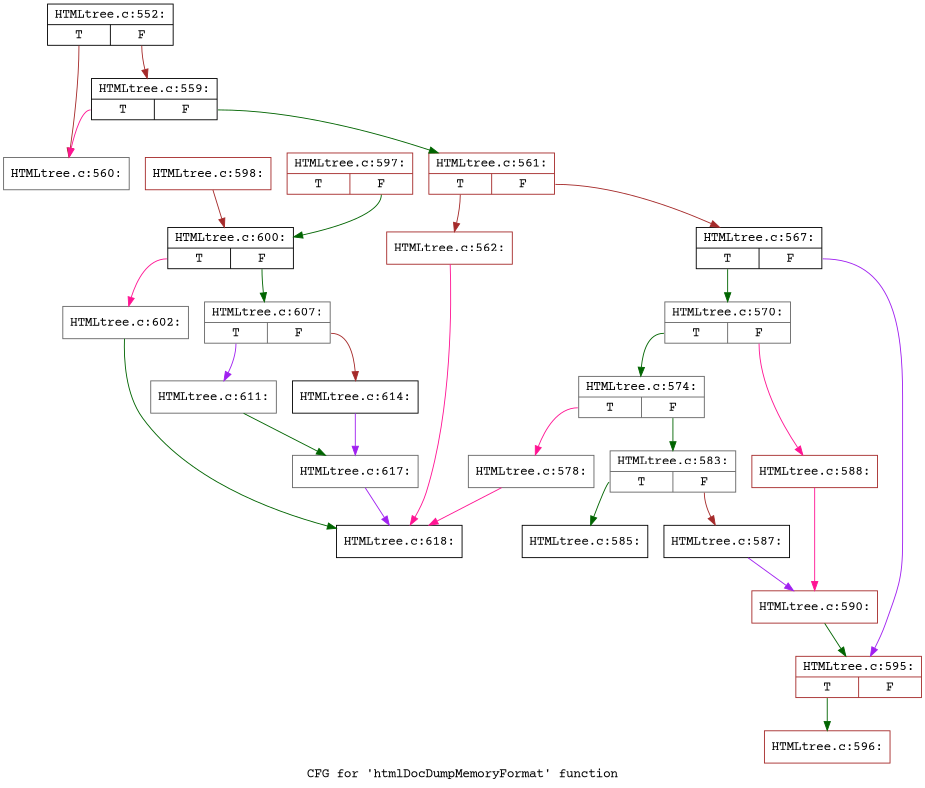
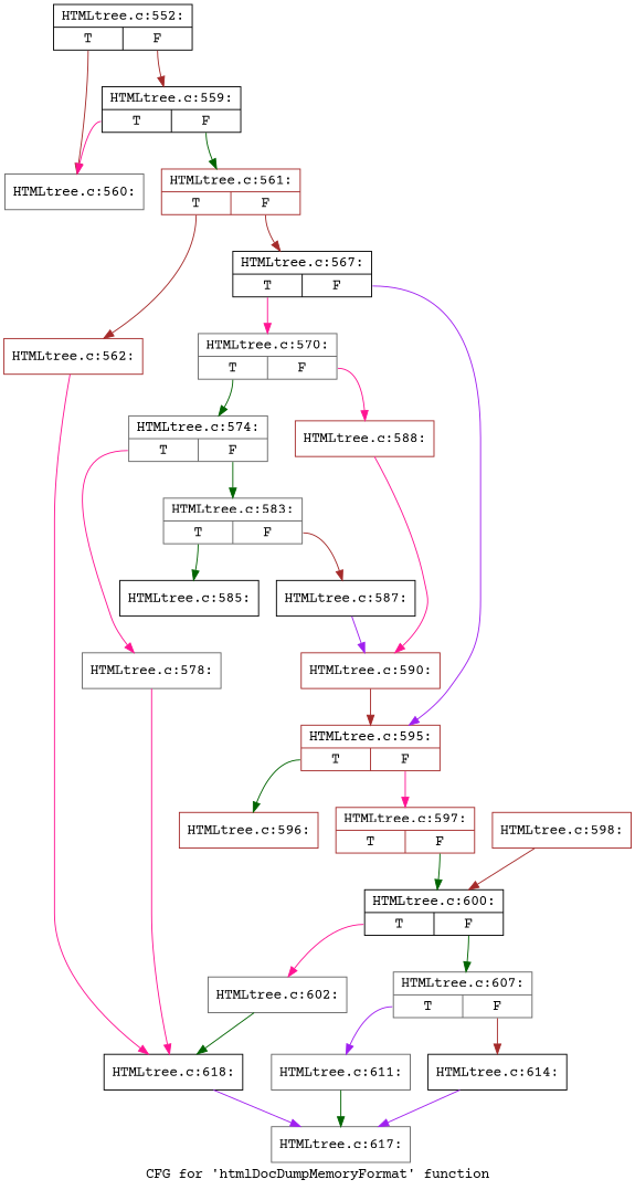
  digraph {
    fontname="Courier Prime"
    label="CFG for 'htmlDocDumpMemoryFormat' function"
    node [color=gray40 fontname="Courier Prime" shape=record]
    edge [color=darkgreen fontname="Courier Prime" tailport=s1]
    n1 [color=black label="{HTMLtree.c:552:|{<s0>T|<s1>F}}"]
    n2 [label="{HTMLtree.c:560:}"]
    n3 [color=black label="{HTMLtree.c:559:|{<s0>T|<s1>F}}"]
    n4 [color=brown label="{HTMLtree.c:561:|{<s0>T|<s1>F}}"]
    n5 [color=black label="{HTMLtree.c:618:}"]
    n6 [color=brown label="{HTMLtree.c:562:}"]
    n7 [color=black label="{HTMLtree.c:567:|{<s0>T|<s1>F}}"]
    n8 [label="{HTMLtree.c:570:|{<s0>T|<s1>F}}"]
    n9 [color=brown label="{HTMLtree.c:595:|{<s0>T|<s1>F}}"]
    n10 [label="{HTMLtree.c:574:|{<s0>T|<s1>F}}"]
    n11 [color=brown label="{HTMLtree.c:588:}"]
    n12 [color=brown label="{HTMLtree.c:596:}"]
    n13 [color=brown label="{HTMLtree.c:597:|{<s0>T|<s1>F}}"]
    n14 [label="{HTMLtree.c:578:}"]
    n15 [label="{HTMLtree.c:583:|{<s0>T|<s1>F}}"]
    n16 [color=brown label="{HTMLtree.c:590:}"]
    n17 [color=black label="{HTMLtree.c:600:|{<s0>T|<s1>F}}"]
    n18 [color=black label="{HTMLtree.c:585:}"]
    n19 [color=black label="{HTMLtree.c:587:}"]
    n20 [color=brown label="{HTMLtree.c:598:}"]
    n21 [label="{HTMLtree.c:602:}"]
    n22 [label="{HTMLtree.c:607:|{<s0>T|<s1>F}}"]
    n23 [label="{HTMLtree.c:611:}"]
    n24 [color=black label="{HTMLtree.c:614:}"]
    n25 [label="{HTMLtree.c:617:}"]
    n1 -> n2 [color=brown tailport=s0]
    n1 -> n3 [color=brown]
    n3 -> n2 [color=deeppink tailport=s0]
    n3 -> n4
    n4 -> n6 [color=brown tailport=s0]
    n4 -> n7 [color=brown]
    n6 -> n5 [color=deeppink tailport=""]
-   n7 -> n8 [tailport=s0]
+   n7 -> n8 [color=deeppink tailport=s0]
    n7 -> n9 [color=purple]
    n8 -> n10 [tailport=s0]
    n8 -> n11 [color=deeppink]
    n9 -> n12 [tailport=s0]
+   n9 -> n13 [color=deeppink]
    n10 -> n14 [color=deeppink tailport=s0]
    n10 -> n15
    n11 -> n16 [color=deeppink tailport=""]
    n13 -> n17
    n14 -> n5 [color=deeppink tailport=""]
    n15 -> n18 [tailport=s0]
    n15 -> n19 [color=brown]
-   n16 -> n9 [tailport=""]
+   n16 -> n9 [color=brown tailport=""]
    n17 -> n21 [color=deeppink tailport=s0]
    n17 -> n22
    n19 -> n16 [color=purple tailport=""]
    n20 -> n17 [color=brown tailport=""]
    n21 -> n5 [tailport=""]
    n22 -> n23 [color=purple tailport=s0]
    n22 -> n24 [color=brown]
    n23 -> n25 [tailport=""]
    n24 -> n25 [color=purple tailport=""]
-   n25 -> n5 [color=purple tailport=""]
+   n5 -> n25 [color=purple tailport=""]
  }
